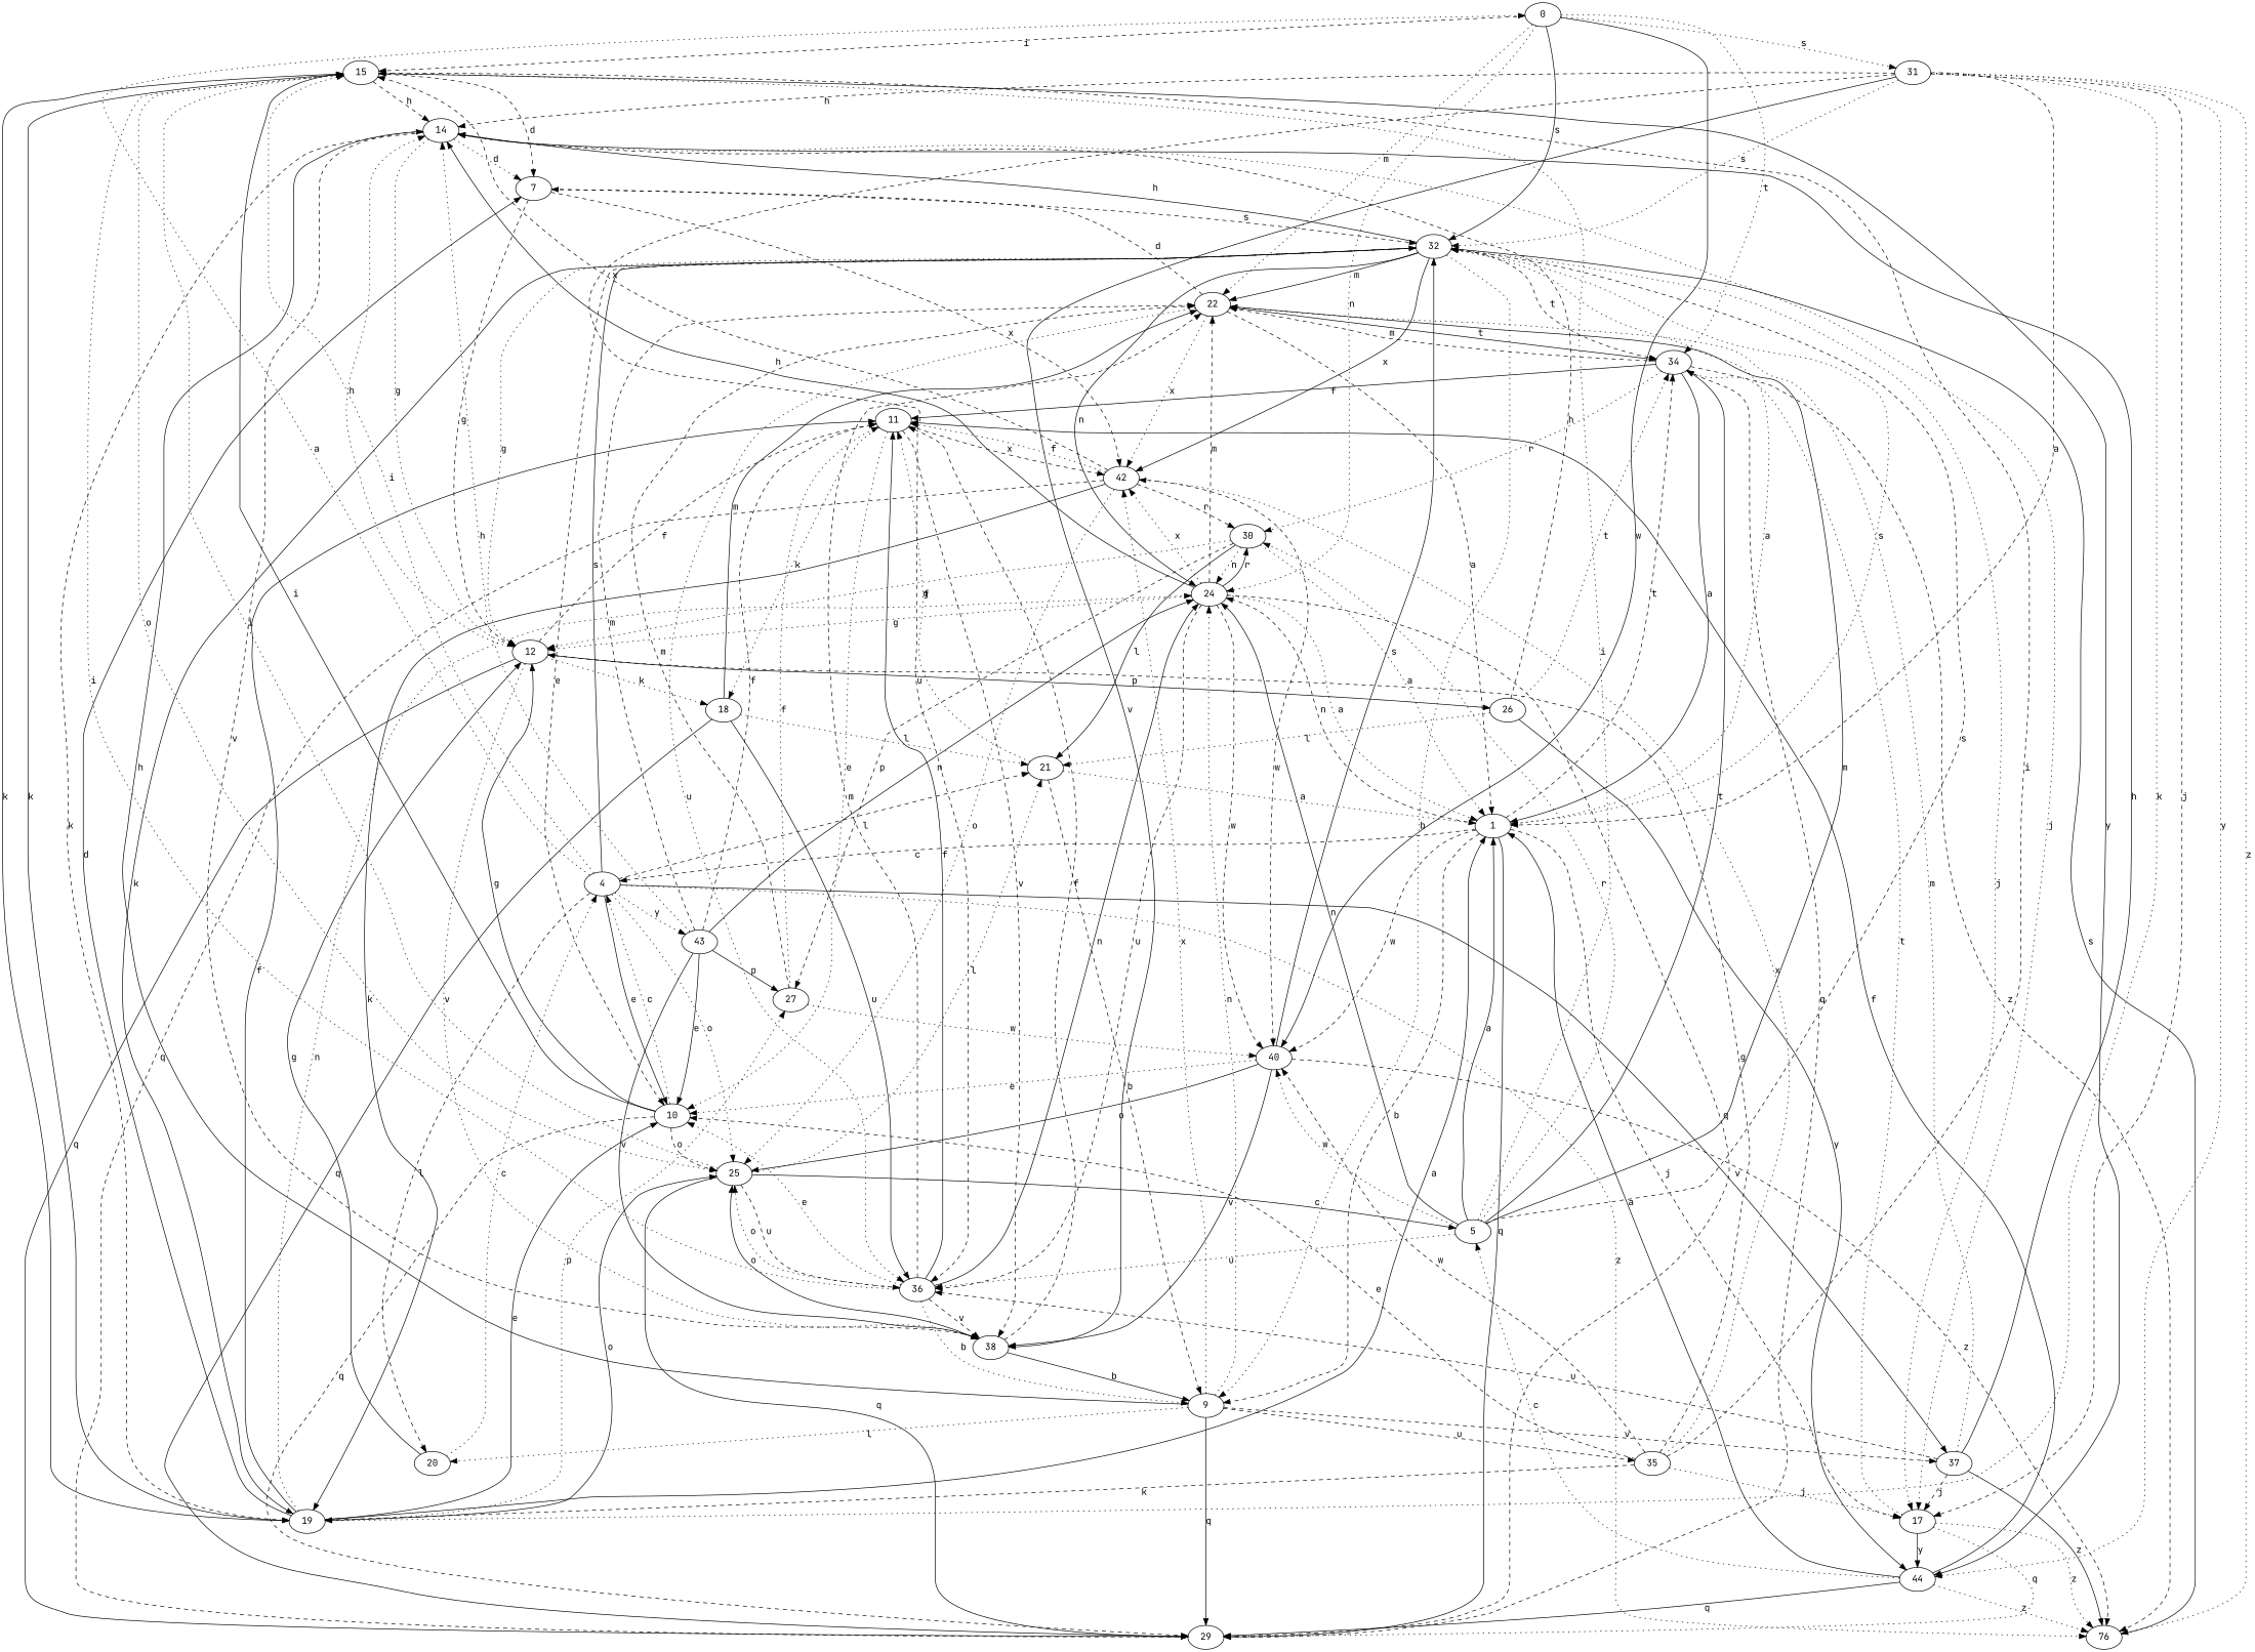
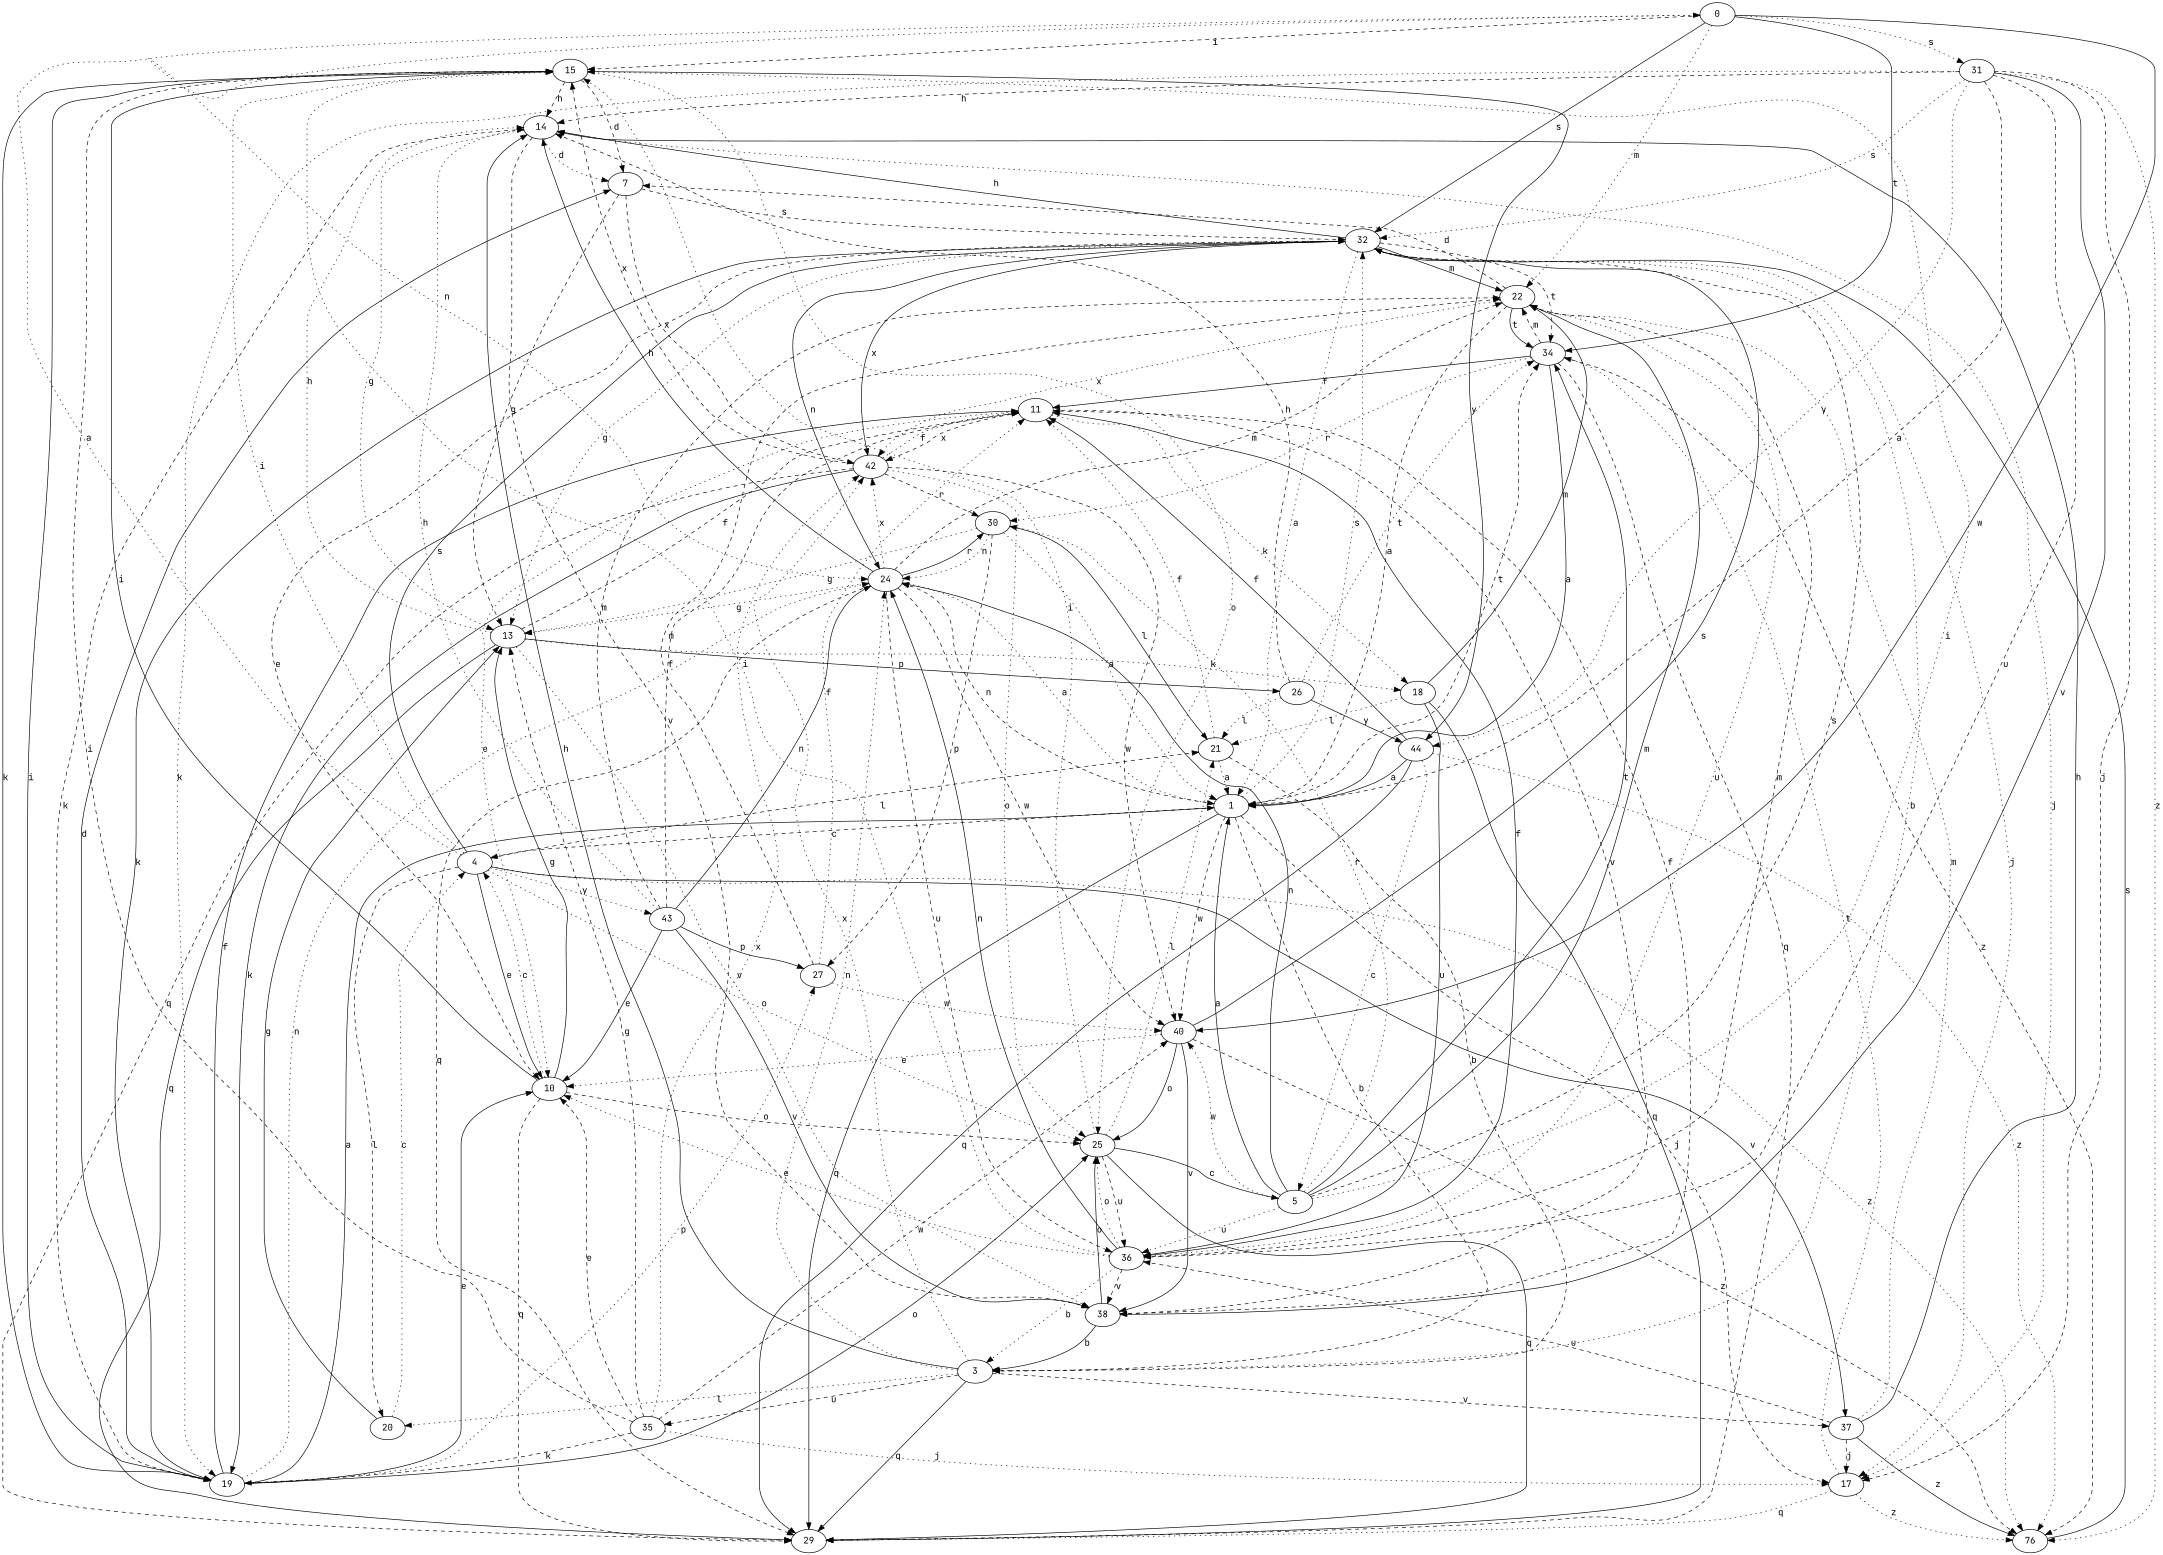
  strict digraph {
    fontname="JetBrains Mono"
    node [fontname="JetBrains Mono"]
    edge [fontname="JetBrains Mono" style=dotted]
    0
    15
    22
    24
    31
    32
    34
    40
    14
    25
    7
    19
    44
    1
    42
    36
    29
    30
-   12
+   12 [label=13]
    17
    n21 [label=76]
    38
-   3 [label=9]
+   3
    10
    11
    4
    20
    35
    37
    21
    43
    5
    27
    18
    26
    0 -> 15 [label=i style=dashed]
    0 -> 22 [label=m]
    0 -> 24 [label=n]
    0 -> 31 [label=s]
    0 -> 32 [label=s style=solid]
-   0 -> 34 [label=t]
+   0 -> 34 [label=t style=solid]
    0 -> 40 [label=w style=solid]
    15 -> 14 [label=h style=dashed]
    15 -> 25 [label=o]
    15 -> 7 [label=d style=dashed]
    15 -> 19 [label=k style=solid]
    15 -> 44 [label=y style=solid]
    22 -> 34 [label=t style=solid]
    22 -> 7 [label=d style=dashed]
    22 -> 1 [label=a style=dashed]
    22 -> 42 [label=x]
    22 -> 36 [label=u]
    24 -> 22 [label=m style=dashed]
    24 -> 40 [label=w style=dashed]
    24 -> 14 [label=h style=solid]
    24 -> 1 [label=a]
    24 -> 42 [label=x]
    24 -> 36 [label=u style=dashed]
    24 -> 29 [label=q style=dashed]
    24 -> 30 [label=r style=solid]
    24 -> 12 [label=g]
    31 -> 32 [label=s]
    31 -> 14 [label=h style=dashed]
    31 -> 19 [label=k]
    31 -> 44 [label=y]
    31 -> 1 [label=a style=dashed]
    31 -> 36 [label=u style=dashed]
    31 -> 17 [label=j style=dashed]
    31 -> n21 [label=z]
    31 -> 38 [label=v style=solid]
    32 -> 22 [label=m style=solid]
    32 -> 24 [label=n style=solid]
    32 -> 34 [label=t style=dashed]
    32 -> 14 [label=h style=solid]
    32 -> 19 [label=k style=solid]
    32 -> 1 [label=a]
    32 -> 42 [label=x style=solid]
    32 -> 12 [label=g]
    32 -> 17 [label=j]
    32 -> 3 [label=b]
    32 -> 10 [label=e style=dashed]
    34 -> 22 [label=m style=dashed]
    34 -> 1 [label=a style=solid]
    34 -> 29 [label=q style=dashed]
    34 -> 30 [label=r]
    34 -> n21 [label=z style=dashed]
    34 -> 11 [label=f style=solid]
    40 -> 32 [label=s style=solid]
    40 -> 25 [label=o style=solid]
    40 -> n21 [label=z style=dashed]
    40 -> 38 [label=v style=solid]
    40 -> 10 [label=e]
    14 -> 7 [label=d]
    14 -> 19 [label=k style=dashed]
    14 -> 12 [label=g]
    14 -> 17 [label=j]
    14 -> 38 [label=v style=dashed]
    25 -> 15 [label=i]
    25 -> 36 [label=u style=dashed]
    25 -> 29 [label=q style=solid]
    25 -> 21 [label=l]
    25 -> 5 [label=c style=solid]
    7 -> 32 [label=s style=dashed]
    7 -> 42 [label=x style=dashed]
    7 -> 12 [label=g style=dashed]
-   19 -> 15 [label=k style=solid]
+   19 -> 15 [label=i style=solid]
    19 -> 24 [label=n]
    19 -> 25 [label=o style=solid]
    19 -> 7 [label=d style=solid]
    19 -> 1 [label=a style=solid]
    19 -> 10 [label=e style=solid]
    19 -> 11 [label=f style=solid]
    19 -> 27 [label=p]
    44 -> 1 [label=a style=solid]
    44 -> 29 [label=q style=solid]
    44 -> n21 [label=z]
    44 -> 11 [label=f style=solid]
    44 -> 5 [label=c]
    1 -> 24 [label=n style=dashed]
    1 -> 32 [label=s]
    1 -> 34 [label=t style=dashed]
    1 -> 40 [label=w style=dashed]
    1 -> 29 [label=q style=solid]
    1 -> 17 [label=j style=dashed]
    1 -> 3 [label=b style=dashed]
    1 -> 4 [label=c style=dashed]
    42 -> 15 [label=x style=dashed]
    42 -> 40 [label=w style=dashed]
    42 -> 25 [label=o]
    42 -> 19 [label=k style=solid]
    42 -> 29 [label=q style=dashed]
    42 -> 30 [label=r style=dashed]
    42 -> 11 [label=f]
    36 -> 15 [label=i]
    36 -> 22 [label=m style=dashed]
    36 -> 24 [label=n style=solid]
    36 -> 25 [label=o]
    36 -> 38 [label=v style=dashed]
    36 -> 3 [label=b]
    36 -> 10 [label=e]
    36 -> 11 [label=f style=solid]
    30 -> 24 [label=n]
    30 -> 1 [label=a]
    30 -> 12 [label=g]
    30 -> 21 [label=l style=solid]
    30 -> 27 [label=p style=dashed]
    12 -> 14 [label=h]
    12 -> 29 [label=q style=solid]
    12 -> 38 [label=v]
    12 -> 11 [label=f style=dashed]
    12 -> 18 [label=k]
    12 -> 26 [label=p style=solid]
    17 -> 34 [label=t]
-   17 -> 44 [label=y style=solid]
    17 -> 29 [label=q]
    17 -> n21 [label=z]
    n21 -> 32 [label=s style=solid]
    38 -> 25 [label=o style=solid]
    38 -> 3 [label=b style=solid]
    38 -> 11 [label=f style=dashed]
    3 -> 24 [label=n]
    3 -> 14 [label=h style=solid]
    3 -> 42 [label=x]
    3 -> 29 [label=q style=solid]
    3 -> 20 [label=l]
    3 -> 35 [label=u style=dashed]
    3 -> 37 [label=v style=dashed]
    10 -> 15 [label=i style=solid]
    10 -> 25 [label=o style=dashed]
    10 -> 29 [label=q style=dashed]
    10 -> 12 [label=g style=solid]
    10 -> 4 [label=c]
    11 -> 42 [label=x style=dashed]
    11 -> 38 [label=v style=dashed]
    11 -> 10 [label=e]
    11 -> 18 [label=k]
    4 -> 0 [label=a]
    4 -> 15 [label=i]
    4 -> 32 [label=s style=solid]
    4 -> 25 [label=o]
    4 -> n21 [label=z]
    4 -> 10 [label=e style=solid]
    4 -> 20 [label=l style=dashed]
    4 -> 37 [label=v style=solid]
    4 -> 21 [label=l style=dashed]
    4 -> 43 [label=y]
    20 -> 12 [label=g style=solid]
    20 -> 4 [label=c]
    35 -> 15 [label=i style=dashed]
    35 -> 40 [label=w style=dashed]
    35 -> 19 [label=k style=dashed]
    35 -> 42 [label=x]
    35 -> 12 [label=g style=dashed]
    35 -> 17 [label=j]
    35 -> 10 [label=e style=dashed]
    37 -> 22 [label=m]
    37 -> 14 [label=h style=solid]
    37 -> 36 [label=u style=dashed]
    37 -> 17 [label=j style=dashed]
    37 -> n21 [label=z style=solid]
    21 -> 1 [label=a]
    21 -> 3 [label=b style=dashed]
    21 -> 11 [label=f]
    43 -> 22 [label=m style=dashed]
    43 -> 24 [label=n style=solid]
    43 -> 14 [label=h]
    43 -> 38 [label=v style=solid]
    43 -> 10 [label=e style=solid]
    43 -> 11 [label=f style=dashed]
    43 -> 27 [label=p style=solid]
    5 -> 15 [label=i]
    5 -> 22 [label=m style=solid]
    5 -> 24 [label=n style=solid]
    5 -> 32 [label=s style=dashed]
    5 -> 34 [label=t style=solid]
    5 -> 40 [label=w]
    5 -> 1 [label=a style=solid]
    5 -> 36 [label=u]
    5 -> 30 [label=r]
    27 -> 22 [label=m style=dashed]
    27 -> 40 [label=w]
    27 -> 11 [label=f]
    18 -> 22 [label=m style=solid]
    18 -> 36 [label=u style=solid]
    18 -> 29 [label=q style=solid]
    18 -> 21 [label=l]
    26 -> 34 [label=t]
    26 -> 14 [label=h style=dashed]
    26 -> 44 [label=y style=solid]
    26 -> 21 [label=l]
  }
